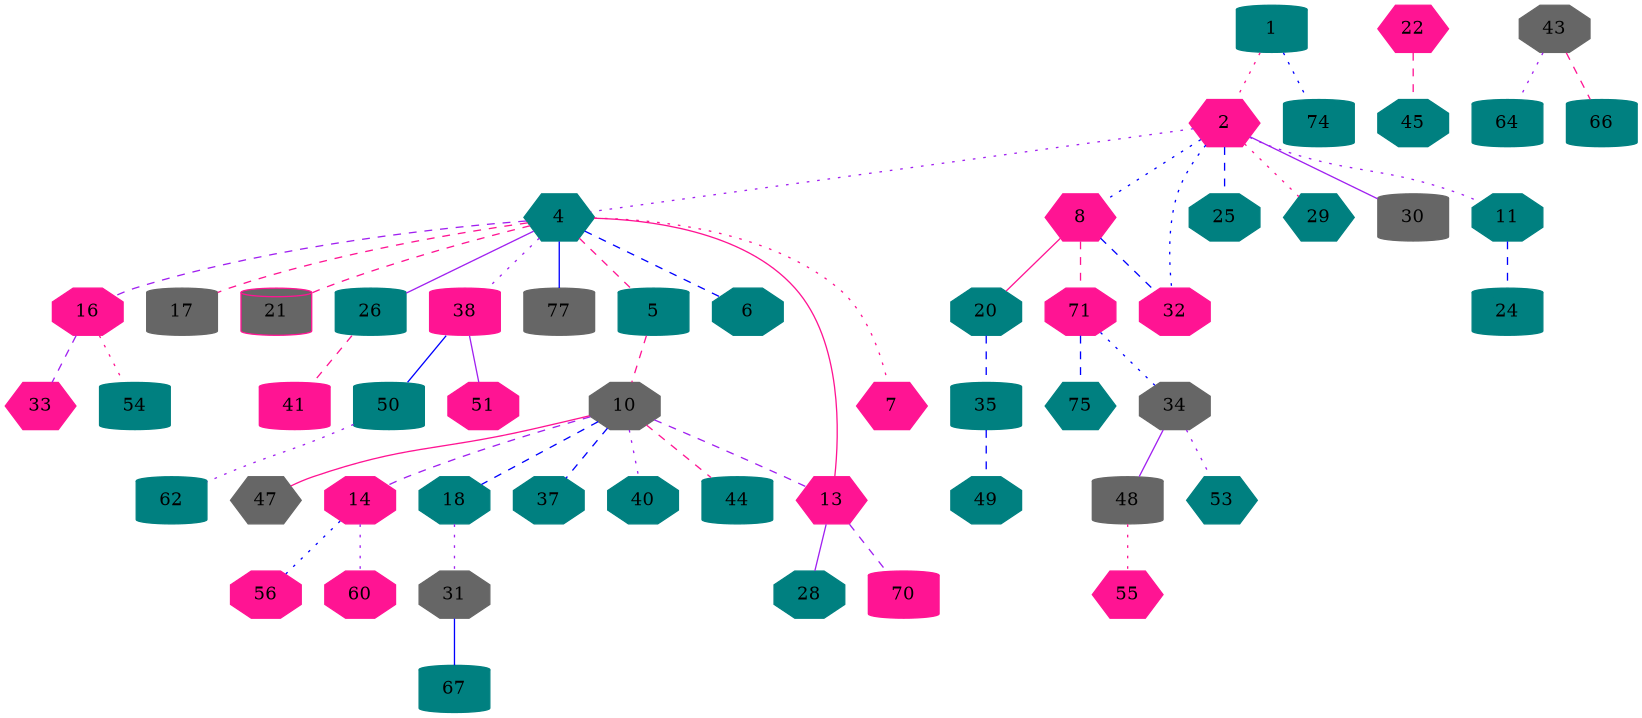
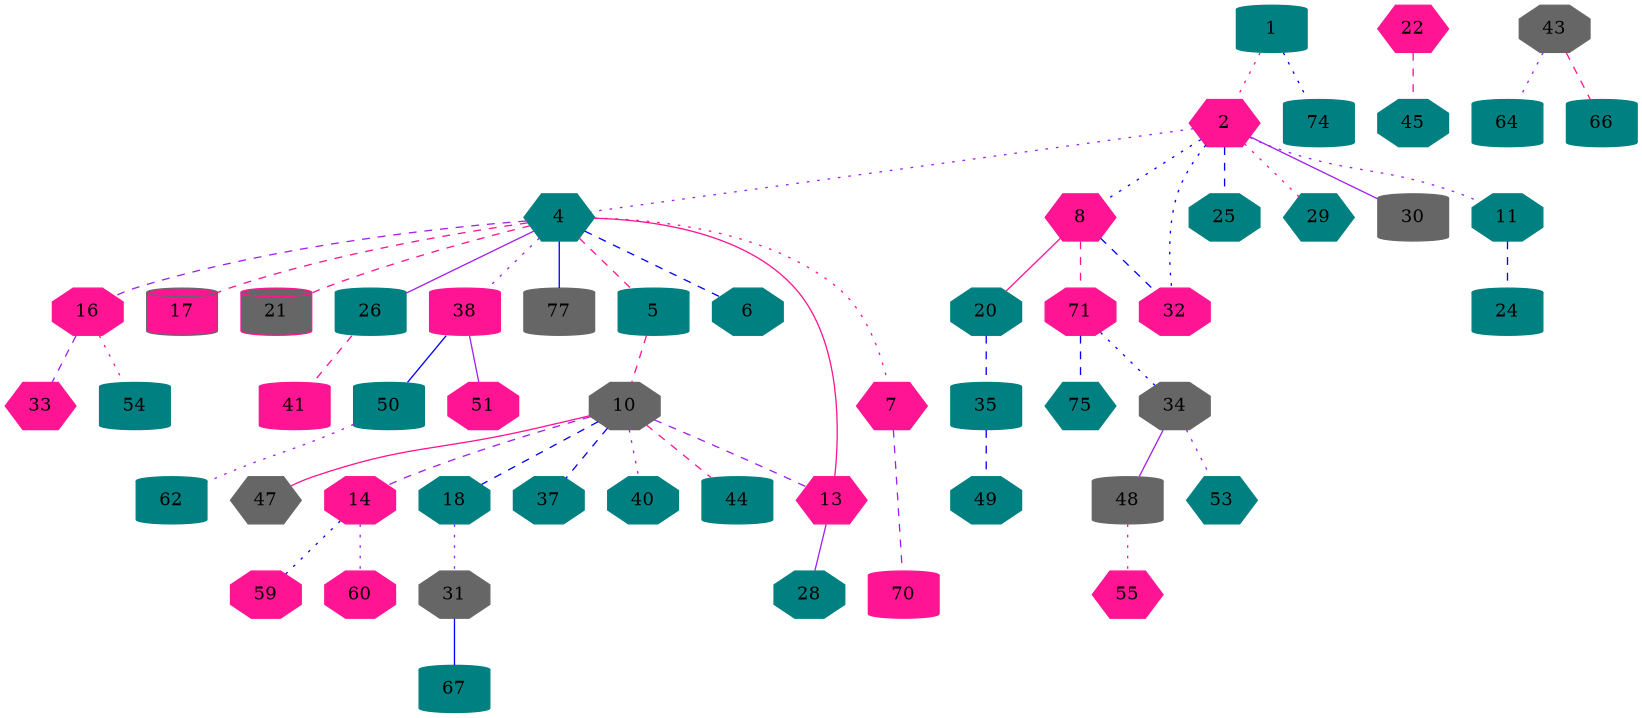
  graph {
    node [color=teal shape=octagon style=filled]
    edge [color=purple style=dashed]
    2 [color=deeppink shape=hexagon super="+3"]
    4 [shape=hexagon super="+9"]
    8 [color=deeppink shape=hexagon super="+27"]
    11
    25
    29 [shape=hexagon]
    30 [color=gray40 shape=cylinder super="+42"]
    32 [color=deeppink]
    1 [shape=cylinder]
    74 [shape=cylinder]
    5 [shape=cylinder]
    6 [super="+15"]
    7 [color=deeppink shape=hexagon]
    13 [color=deeppink shape=hexagon super="+58"]
    16 [color=deeppink super="+19"]
-   17 [color=gray40 shape=cylinder]
+   17 [color=gray40 shape=cylinder fillcolor=deeppink]
    21 [color=deeppink fillcolor=gray40 shape=cylinder super="+51"]
    26 [shape=cylinder]
    38 [color=deeppink shape=cylinder]
    77 [color=gray40 shape=cylinder]
    20
    71 [color=deeppink super="+73"]
    24 [shape=cylinder super="+72"]
    22 [color=deeppink shape=hexagon super="+23"]
    45
    10 [color=gray40 super="+12"]
    28
    70 [color=deeppink shape=cylinder]
    33 [color=deeppink shape=hexagon super="+63"]
    54 [shape=cylinder]
    41 [color=deeppink shape=cylinder super="+46"]
    50 [shape=cylinder super="+61"]
    n33 [color=deeppink label=51]
    14 [color=deeppink super="+52"]
    18
    37
    40 [super="+76"]
    44 [shape=cylinder]
    47 [color=gray40 shape=hexagon]
    35 [shape=cylinder super="+36"]
    34 [color=gray40 super="+39"]
    48 [color=gray40 shape=cylinder super="+69"]
    53 [shape=hexagon]
    75 [shape=hexagon]
-   56 [color=deeppink]
+   56 [color=deeppink label=59]
    60 [color=deeppink]
    31 [color=gray40 super="+57"]
    43 [color=gray40 super="+65"]
    64 [shape=cylinder]
    66 [shape=cylinder]
    67 [shape=cylinder]
    49
    55 [color=deeppink shape=hexagon]
    62 [shape=cylinder super="+68"]
    2 -- 4 [style=dotted]
    2 -- 8 [color=blue style=dotted]
    2 -- 11 [style=dotted]
    2 -- 25 [color=blue]
    2 -- 29 [color=deeppink style=dotted]
    2 -- 30 [style=solid]
    2 -- 32 [color=blue style=dotted]
    4 -- 5 [color=deeppink]
    4 -- 6 [color=blue]
    4 -- 7 [color=deeppink style=dotted]
    4 -- 13 [color=deeppink style=solid]
    4 -- 16
    4 -- 17 [color=deeppink]
    4 -- 21 [color=deeppink]
    4 -- 26 [style=solid]
    4 -- 38 [style=dotted]
    4 -- 77 [color=blue style=solid]
    8 -- 32 [color=blue]
    8 -- 20 [color=deeppink style=solid]
    8 -- 71 [color=deeppink]
    11 -- 24 [color=blue]
    1 -- 2 [color=deeppink style=dotted]
    1 -- 74 [color=blue style=dotted]
    5 -- 10 [color=deeppink]
    13 -- 28 [style=solid]
-   13 -- 70
+   7 -- 70
    16 -- 33
    16 -- 54 [color=deeppink style=dotted]
    26 -- 41 [color=deeppink]
    38 -- 50 [color=blue style=solid]
    38 -- n33 [style=solid]
    20 -- 35 [color=blue]
    71 -- 34 [color=blue style=dotted]
    71 -- 75 [color=blue]
    22 -- 45 [color=deeppink]
    10 -- 13
    10 -- 14
    10 -- 18 [color=blue]
    10 -- 37 [color=blue]
    10 -- 40 [style=dotted]
    10 -- 44 [color=deeppink]
    10 -- 47 [color=deeppink style=solid]
    50 -- 62 [style=dotted]
    14 -- 56 [color=blue style=dotted]
    14 -- 60 [style=dotted]
    18 -- 31 [style=dotted]
    35 -- 49 [color=blue]
    34 -- 48 [style=solid]
    34 -- 53 [style=dotted]
    48 -- 55 [color=deeppink style=dotted]
    31 -- 67 [color=blue style=solid]
    43 -- 64 [style=dotted]
    43 -- 66 [color=deeppink]
  }
